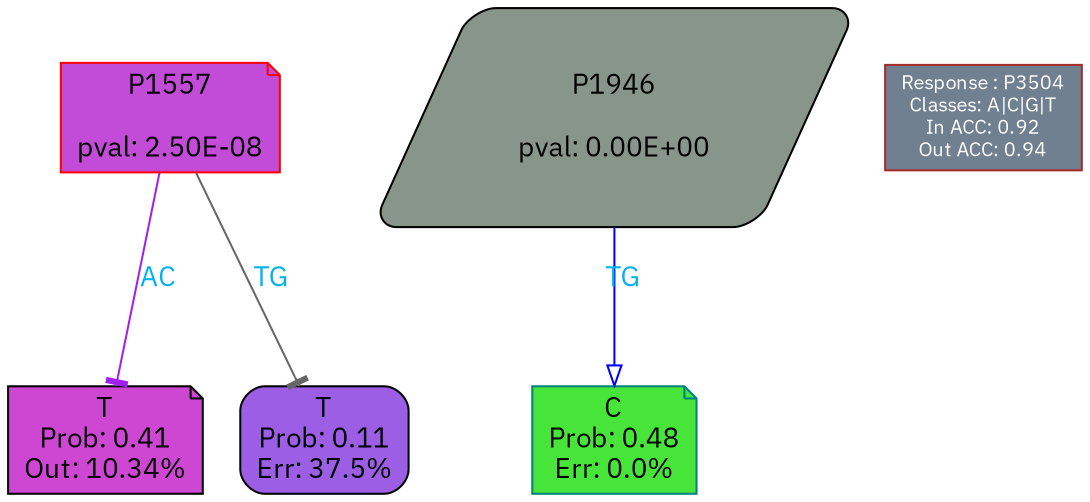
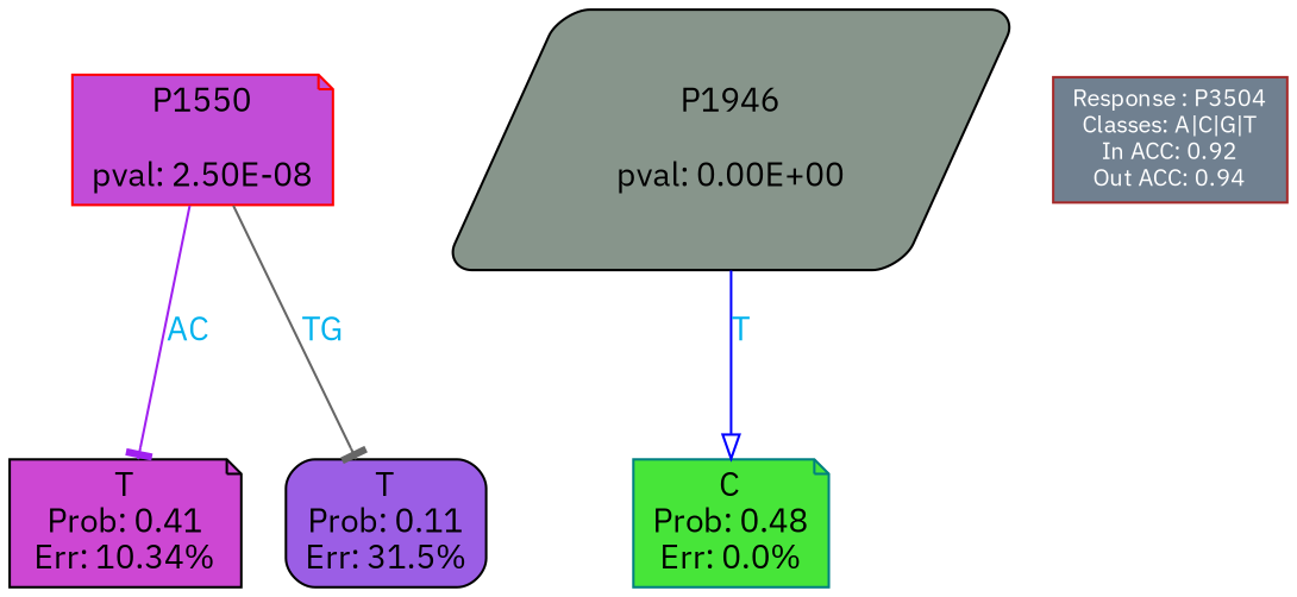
  digraph {
    fontname="IBM Plex Sans"
    ranksep=equally
    splines=polylines
    node [color=black fontname="IBM Plex Sans" shape=note style="filled, rounded"]
    edge [arrowhead=tee fontcolor=deepskyblue2 fontname="IBM Plex Sans"]
-   n1 [fillcolor="#cd47d3" label="T\nProb: 0.41\nOut: 10.34%"]
-   n2 [fillcolor="#9b5ee5" label="T\nProb: 0.11\nErr: 37.5%" shape=box]
+   n1 [fillcolor="#cd47d3" label="T\nProb: 0.41\nErr: 10.34%"]
+   n2 [fillcolor="#9b5ee5" label="T\nProb: 0.11\nErr: 31.5%" shape=box]
    n3 [color=teal fillcolor="#47e539" label="C\nProb: 0.48\nErr: 0.0%"]
    n4 [align=left color=brown fillcolor=slategray fontcolor=white fontsize=10 label="Response : P3504\nClasses: A|C|G|T\nIn ACC: 0.92\nOut ACC: 0.94\n" shape=box style=filled]
    n5 [fillcolor="#87958b" label="P1946\n\npval: 0.00E+00" shape=parallelogram]
-   n6 [color=red fillcolor="#c24cd7" label="P1557\n\npval: 2.50E-08"]
+   n6 [color=red fillcolor="#c24cd7" label="P1550\n\npval: 2.50E-08"]
    subgraph sub_1 {
      rank=same
      n1
      n2
      n3
    }
    subgraph sub_2 {
      rank=same
      n4
      n5
    }
-   n5 -> n3 [arrowhead=onormal color=blue label=TG]
+   n5 -> n3 [arrowhead=onormal color=blue label=T]
    n6 -> n1 [color=purple label=AC]
    n6 -> n2 [color=gray40 label=TG]
  }
